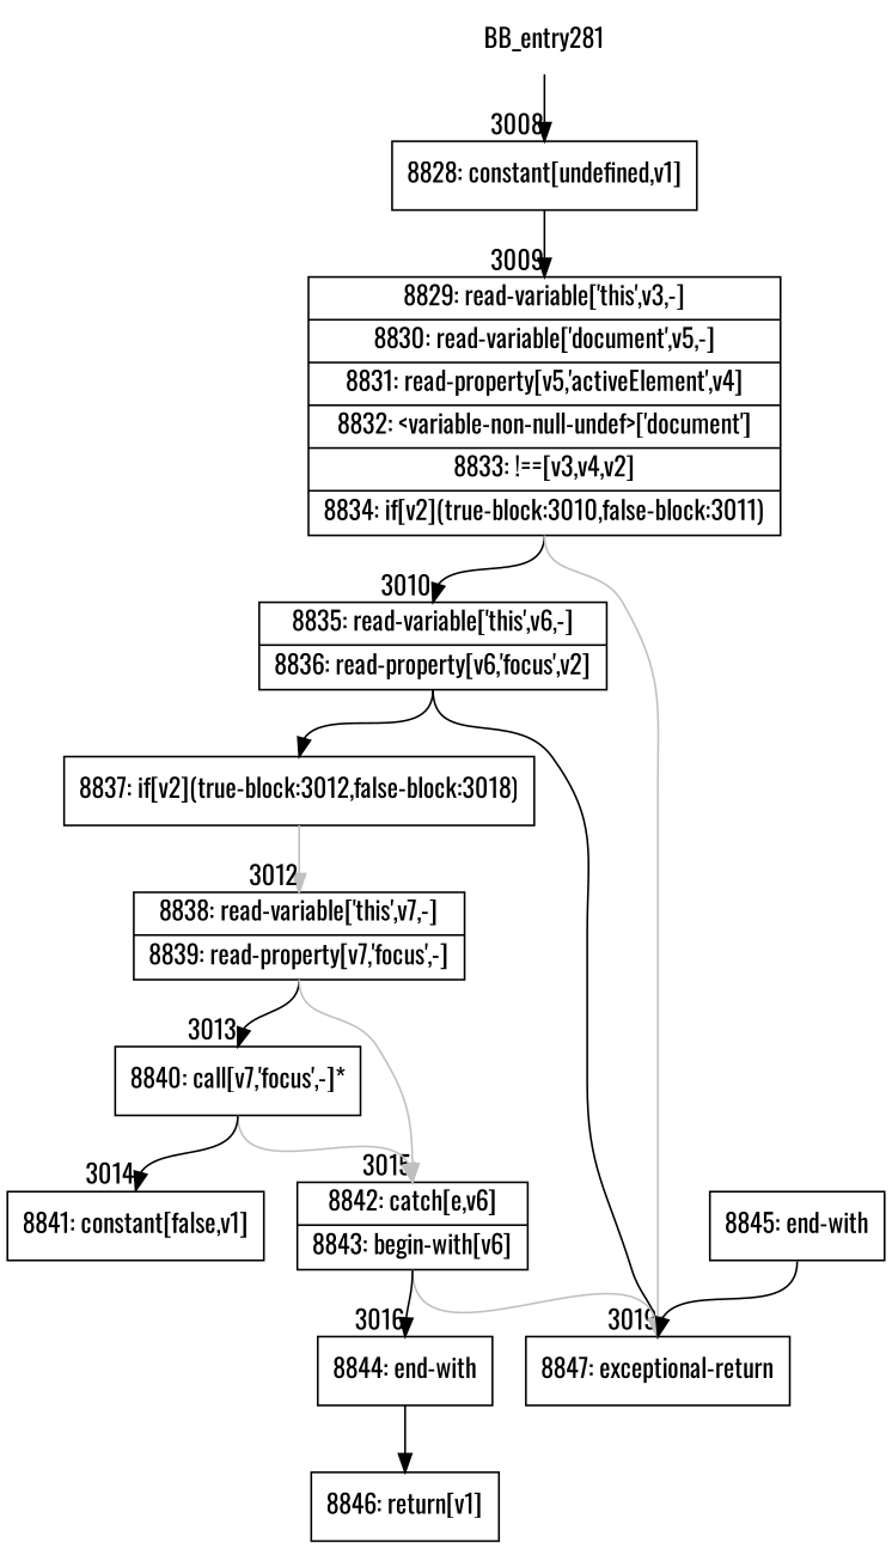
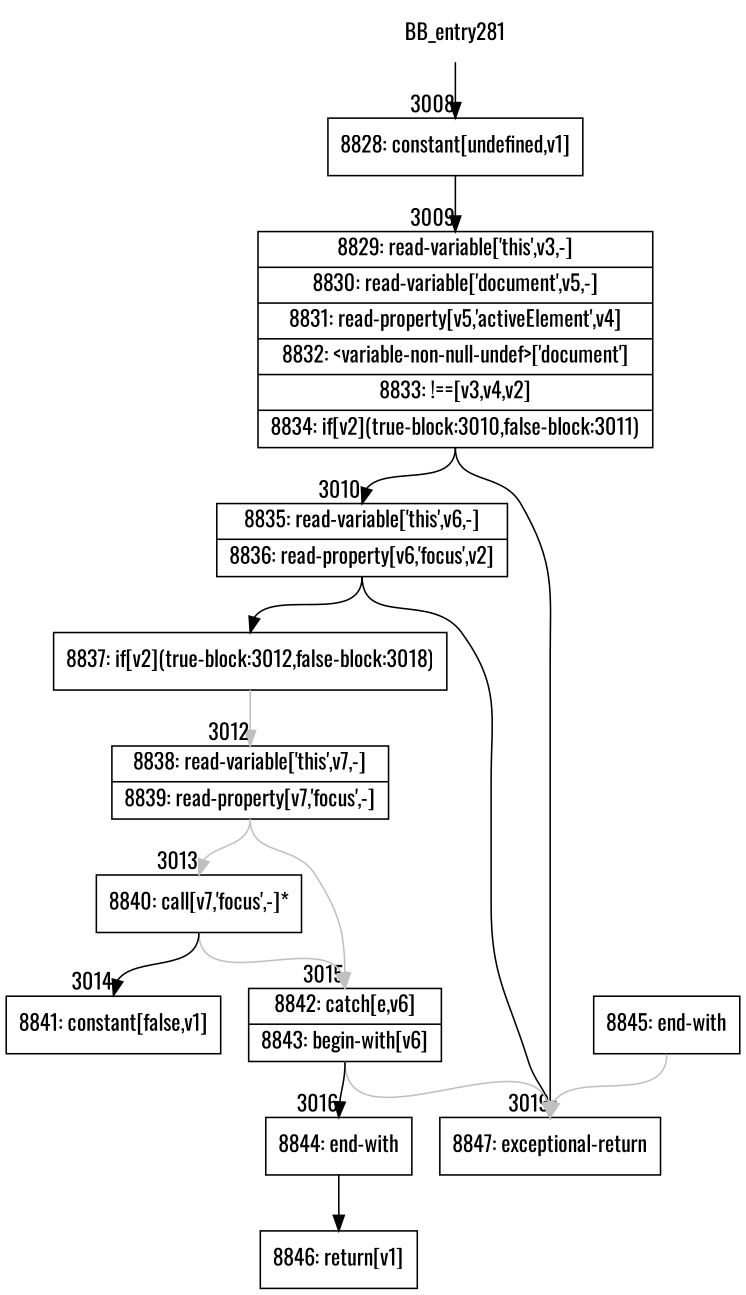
  digraph {
    fontname=Oswald
    rankdir=TD
    node [fontname=Oswald shape=record]
    edge [fontname=Oswald headport=n tailport=s]
    n1 [label=BB_entry281 shape=none]
    n2 [label="{8828: constant[undefined,v1]}"]
    n3 [label="{8829: read-variable['this',v3,-]|8830: read-variable['document',v5,-]|8831: read-property[v5,'activeElement',v4]|8832: \<variable-non-null-undef\>['document']|8833: !==[v3,v4,v2]|8834: if[v2](true-block:3010,false-block:3011)}"]
    n4 [label="{8835: read-variable['this',v6,-]|8836: read-property[v6,'focus',v2]}"]
    n5 [label="{8847: exceptional-return}"]
    n6 [label="{8837: if[v2](true-block:3012,false-block:3018)}"]
    n7 [label="{8838: read-variable['this',v7,-]|8839: read-property[v7,'focus',-]}"]
    n8 [label="{8840: call[v7,'focus',-]*}"]
    n9 [label="{8842: catch[e,v6]|8843: begin-with[v6]}"]
    n10 [label="{8846: return[v1]}"]
    n11 [label="{8841: constant[false,v1]}"]
    n12 [label="{8844: end-with}"]
    n13 [label="{8845: end-with}"]
    n1 -> n2 [headlabel="    3008"]
    n2 -> n3 [headlabel="      3009"]
    n3 -> n4 [headlabel="      3010"]
-   n3 -> n5 [color=gray headlabel="      3019"]
+   n3 -> n5 [color=black headlabel="      3019"]
    n4 -> n5 [color=black]
    n4 -> n6
    n6 -> n7 [color=gray headlabel="      3012"]
-   n7 -> n8 [headlabel="      3013"]
+   n7 -> n8 [headlabel="      3013" color=gray]
    n7 -> n9 [color=gray headlabel="      3015"]
    n8 -> n9 [color=gray]
    n8 -> n11 [headlabel="      3014"]
    n9 -> n5 [color=gray]
    n9 -> n12 [headlabel="      3016"]
    n12 -> n10
-   n13 -> n5
+   n13 -> n5 [color=gray]
  }
